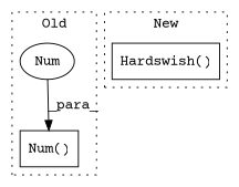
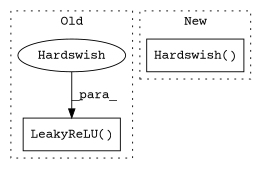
  digraph {
    fontname="Courier Prime"
    node [a=75 shape=box fontname="Courier Prime"]
-   n1 [l="13,15" label="Num()" s="746,762"]
-   n2 [a=76 l=3 label=Num s=759 shape=ellipse]
+   n1 [l="13,15" label="LeakyReLU()" s="746,762"]
+   n2 [a=76 l=3 label=Hardswish s=759 shape=ellipse]
    n3 [l=14 label="Hardswish()" s=746]
    subgraph cluster_1 {
      label=Old
      style=dotted
      n1
      n2
    }
    subgraph cluster_2 {
      label=New
      style=dotted
      n3
    }
    n2 -> n1 [label=_para_ fontname="Courier Prime"]
  }
